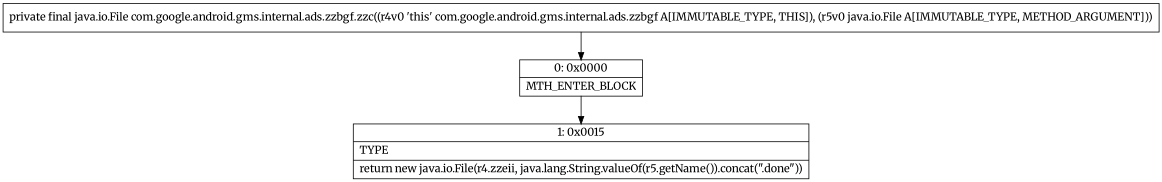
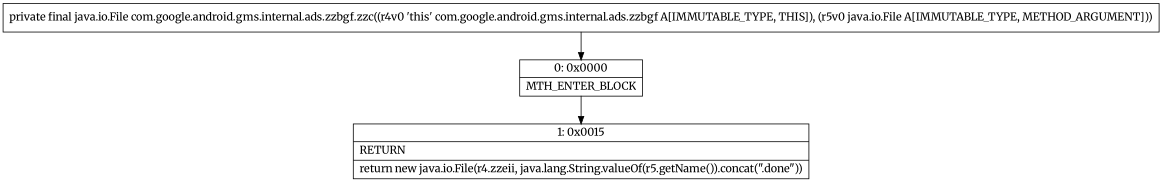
  digraph {
    fontname=Merriweather
    node [shape=record fontname=Merriweather]
    edge [fontname=Merriweather]
    n1 [label="{0\:\ 0x0000|MTH_ENTER_BLOCK\l}"]
-   n2 [label="{1\:\ 0x0015|TYPE\l|return new java.io.File(r4.zzeii, java.lang.String.valueOf(r5.getName()).concat(\".done\"))\l}"]
+   n2 [label="{1\:\ 0x0015|RETURN\l|return new java.io.File(r4.zzeii, java.lang.String.valueOf(r5.getName()).concat(\".done\"))\l}"]
    n3 [label="{private final java.io.File com.google.android.gms.internal.ads.zzbgf.zzc((r4v0 'this' com.google.android.gms.internal.ads.zzbgf A[IMMUTABLE_TYPE, THIS]), (r5v0 java.io.File A[IMMUTABLE_TYPE, METHOD_ARGUMENT])) }"]
    n1 -> n2
    n3 -> n1
  }
